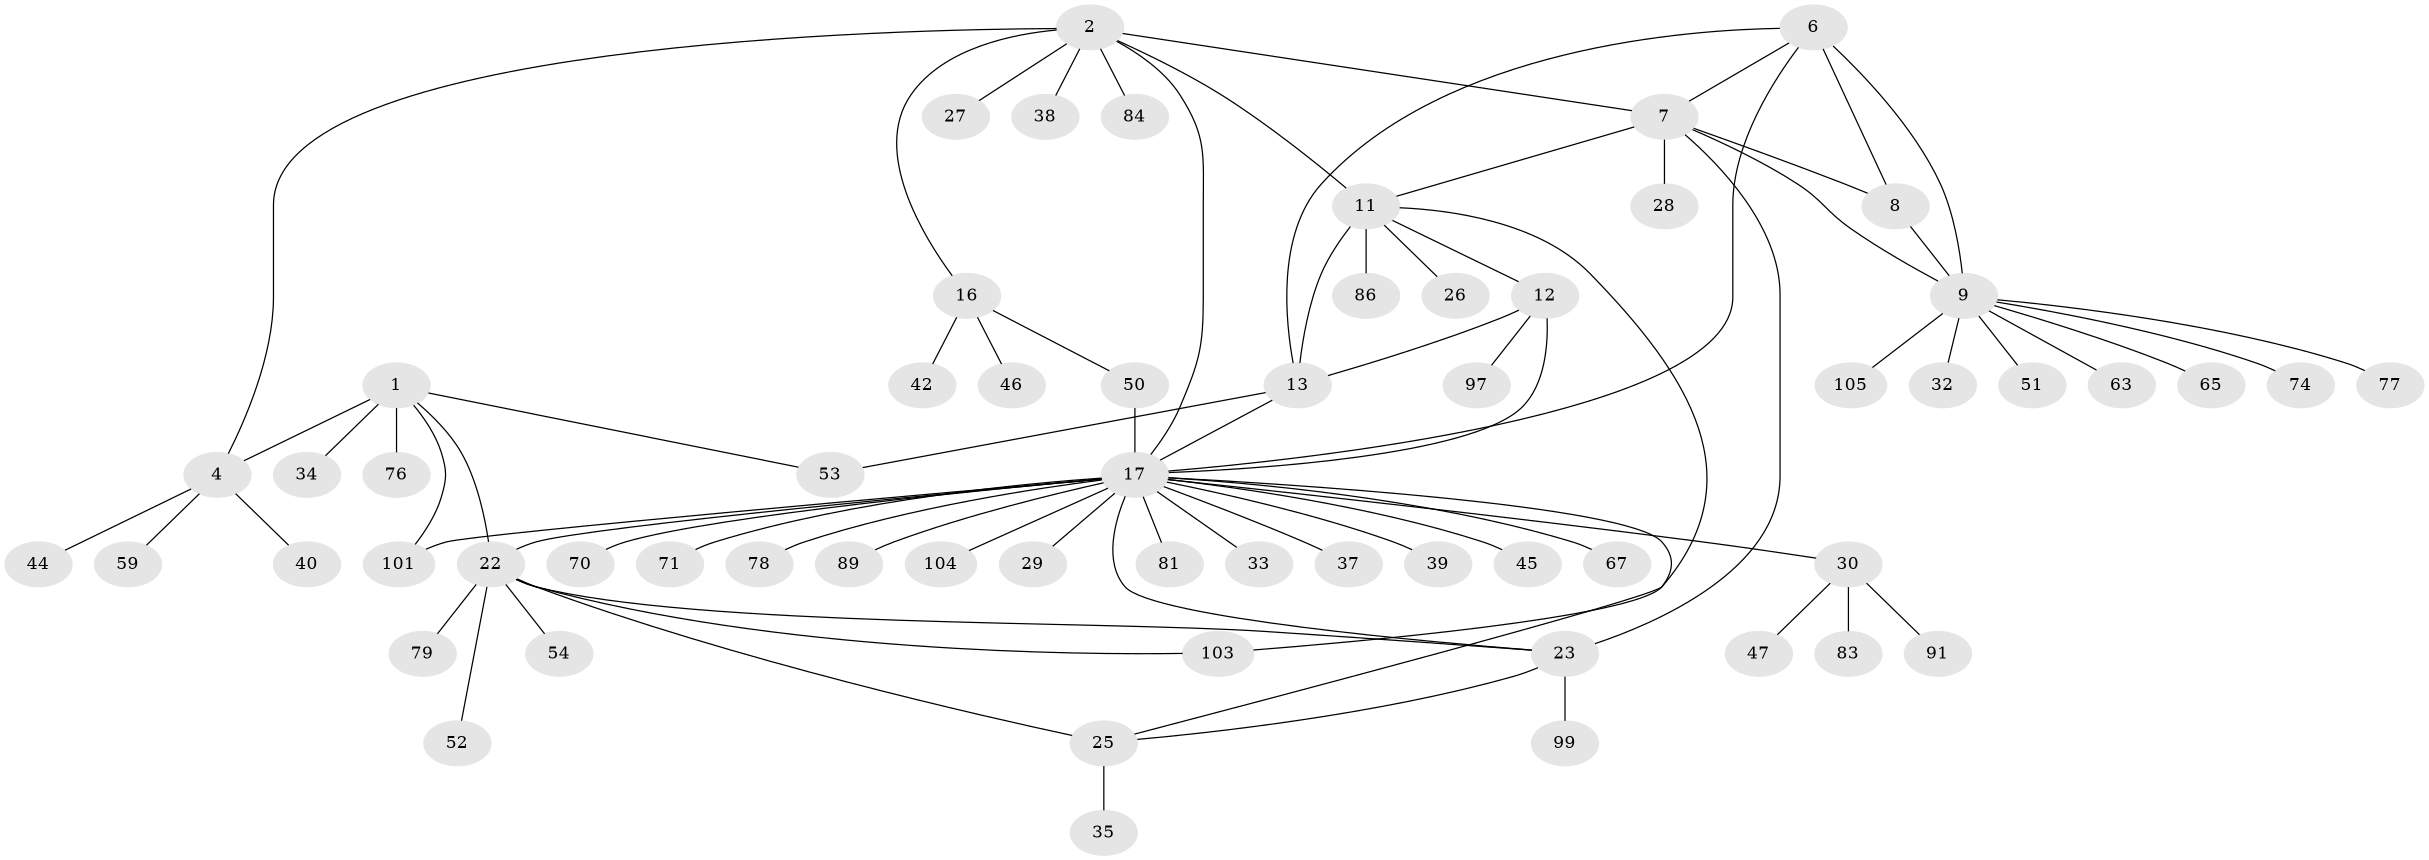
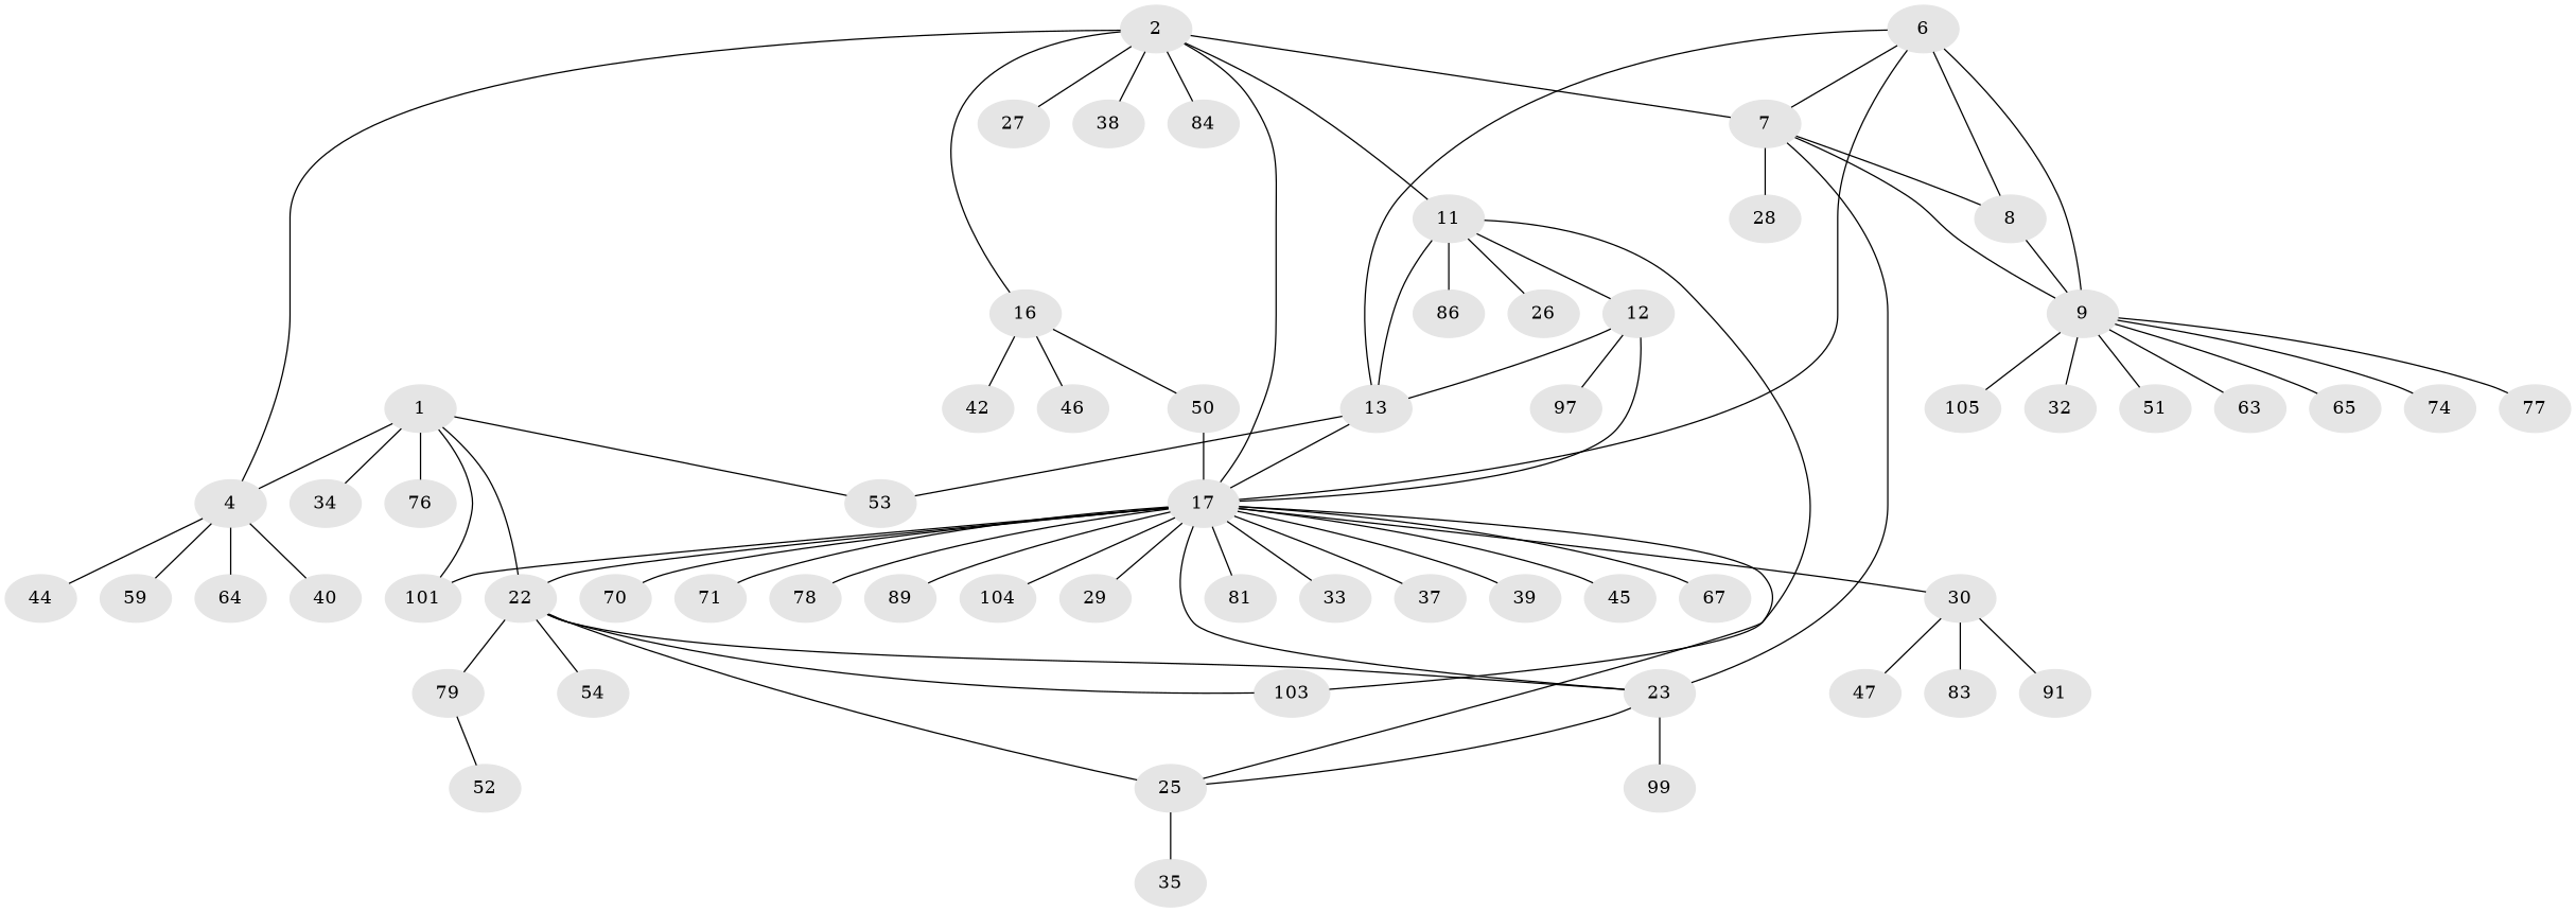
  graph {
    node [color=gray90 style=filled]
    1 [super="+3"]
    4
    22 [super="+24"]
    34
    53 [super="+100+90"]
    76
    101
    2 [super="+5+56+88+96+55"]
    7
    11
    16 [super="+81+19"]
    17 [super="+21+18"]
    27
    38
    84
    40
    44
    59 [super="+60"]
+   64
    23
    103
    25
    52
    54
    79
    8 [super="+41"]
    9 [super="+10+57"]
    28
    13 [super="+68+82+43+15+14"]
    12
    26
    86
    42
    46
    50
    29
    30
    n38 [label=81]
    33 [super="+95"]
    37
    39 [super="+75"]
    45
    67
    70
    71 [super="+92"]
    78
    89
    104
    6 [super="+58+62+87"]
    32
    51
    63
    65
    74
    77
    105
    99
    97
    35
    47 [super="+85"]
    83
    91
    1 -- 4 [weight=2]
    1 -- 22
    1 -- 34
    1 -- 53
    1 -- 76
    1 -- 101
    4 -- 40
    4 -- 44
    4 -- 59
+   4 -- 64
    22 -- 23 [weight=2]
    22 -- 103
    22 -- 25 [weight=2]
-   22 -- 52
+   79 -- 52
    22 -- 54
    22 -- 79
    2 -- 4 [weight=2]
    2 -- 7
    2 -- 11
    2 -- 16
    2 -- 17 [weight=2]
    2 -- 27
    2 -- 38
    2 -- 84
-   7 -- 11
    7 -- 23
    7 -- 8
    7 -- 9 [weight=2]
    7 -- 28
    11 -- 103
    11 -- 13 [weight=3]
    11 -- 12
    11 -- 26
    11 -- 86
    16 -- 42
    16 -- 46
    16 -- 50
    17 -- 22 [weight=2]
    17 -- 101
    17 -- 23
    17 -- 25
    17 -- 29
    17 -- 30
    17 -- n38
    17 -- 33
    17 -- 37
    17 -- 39
    17 -- 45
    17 -- 67
    17 -- 70
    17 -- 71
    17 -- 78
    17 -- 89
    17 -- 104
    23 -- 25
    23 -- 99
    25 -- 35
    8 -- 9 [weight=2]
    9 -- 32
    9 -- 51
    9 -- 63
    9 -- 65
    9 -- 74
    9 -- 77
    9 -- 105
    13 -- 53
    13 -- 17
    12 -- 17
    12 -- 13 [weight=3]
    12 -- 97
    50 -- 17 [weight=6]
    30 -- 47
    30 -- 83
    30 -- 91
    6 -- 7
    6 -- 17
    6 -- 8
    6 -- 9 [weight=2]
    6 -- 13
  }
